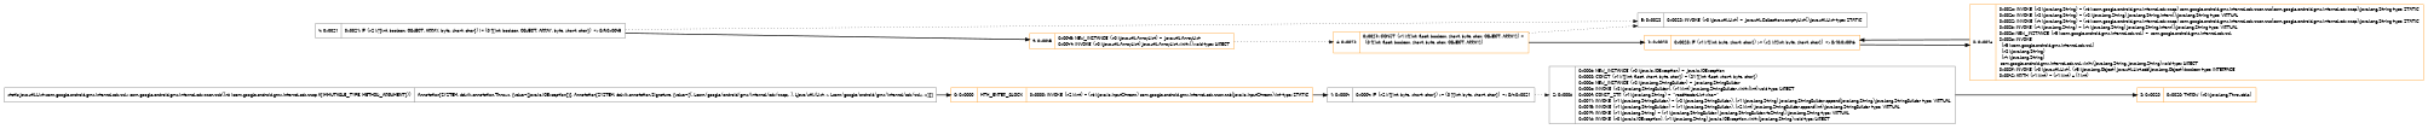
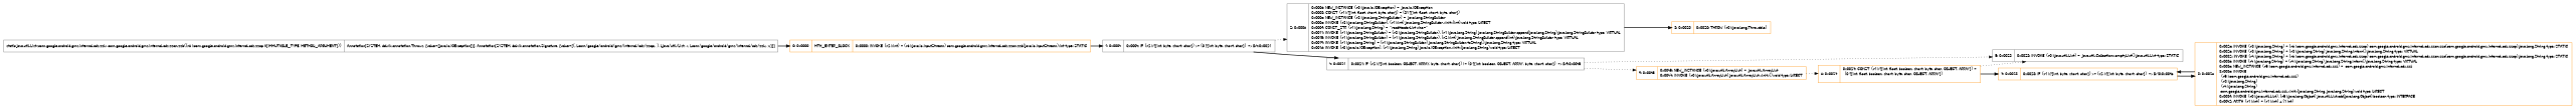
  digraph {
    fontname="Patrick Hand"
    rankdir=LR
    node [color=darkorange fontname="Patrick Hand" shape=record]
    edge [fontname="Patrick Hand" style=bold]
    n1 [label="{0\:\ 0x0000|MTH_ENTER_BLOCK\l|0x0000: INVOKE  (r2 I:int) = (r6 I:java.io.InputStream) com.google.android.gms.internal.ads.zzan.zzb(java.io.InputStream):int type: STATIC \l}"]
    n2 [color=gray40 label="{1\:\ 0x0004|0x0004: IF  (r2 I:?[int, byte, short, char]) \>= (0 ?[int, byte, short, char])  \-\> B:4:0x0021 \l}"]
    n3 [color=gray40 label="{2\:\ 0x0006|0x0006: NEW_INSTANCE  (r0 I:java.io.IOException) =  java.io.IOException \l0x0008: CONST  (r1 I:?[int, float, short, byte, char]) = (31 ?[int, float, short, byte, char]) \l0x000a: NEW_INSTANCE  (r3 I:java.lang.StringBuilder) =  java.lang.StringBuilder \l0x000c: INVOKE  (r3 I:java.lang.StringBuilder), (r1 I:int) java.lang.StringBuilder.\<init\>(int):void type: DIRECT \l0x000f: CONST_STR  (r1 I:java.lang.String) =  \"readHeaderList size=\" \l0x0011: INVOKE  (r1 I:java.lang.StringBuilder) = (r3 I:java.lang.StringBuilder), (r1 I:java.lang.String) java.lang.StringBuilder.append(java.lang.String):java.lang.StringBuilder type: VIRTUAL \l0x0015: INVOKE  (r1 I:java.lang.StringBuilder) = (r1 I:java.lang.StringBuilder), (r2 I:int) java.lang.StringBuilder.append(int):java.lang.StringBuilder type: VIRTUAL \l0x0019: INVOKE  (r1 I:java.lang.String) = (r1 I:java.lang.StringBuilder) java.lang.StringBuilder.toString():java.lang.String type: VIRTUAL \l0x001d: INVOKE  (r0 I:java.io.IOException), (r1 I:java.lang.String) java.io.IOException.\<init\>(java.lang.String):void type: DIRECT \l}"]
    n4 [color=gray40 label="{4\:\ 0x0021|0x0021: IF  (r2 I:?[int, boolean, OBJECT, ARRAY, byte, short, char]) != (0 ?[int, boolean, OBJECT, ARRAY, byte, short, char])  \-\> B:9:0x0045 \l}"]
    n5 [label="{3\:\ 0x0020|0x0020: THROW  (r0 I:java.lang.Throwable) \l}"]
    n6 [color=gray40 label="{5\:\ 0x0023|0x0023: INVOKE  (r0 I:java.util.List) =  java.util.Collections.emptyList():java.util.List type: STATIC \l}"]
    n7 [label="{9\:\ 0x0045|0x0045: NEW_INSTANCE  (r0 I:java.util.ArrayList) =  java.util.ArrayList \l0x0047: INVOKE  (r0 I:java.util.ArrayList) java.util.ArrayList.\<init\>():void type: DIRECT \l}"]
    n8 [label="{6\:\ 0x0027|0x0027: CONST  (r1 I:?[int, float, boolean, short, byte, char, OBJECT, ARRAY]) = \l  (0 ?[int, float, boolean, short, byte, char, OBJECT, ARRAY])\l \l}"]
    n9 [label="{7\:\ 0x0028|0x0028: IF  (r1 I:?[int, byte, short, char]) \>= (r2 I:?[int, byte, short, char])  \-\> B:10:0x004b \l}"]
    n10 [label="{8\:\ 0x002a|0x002a: INVOKE  (r3 I:java.lang.String) = (r6 I:com.google.android.gms.internal.ads.zzap) com.google.android.gms.internal.ads.zzan.zza(com.google.android.gms.internal.ads.zzap):java.lang.String type: STATIC \l0x002e: INVOKE  (r3 I:java.lang.String) = (r3 I:java.lang.String) java.lang.String.intern():java.lang.String type: VIRTUAL \l0x0032: INVOKE  (r4 I:java.lang.String) = (r6 I:com.google.android.gms.internal.ads.zzap) com.google.android.gms.internal.ads.zzan.zza(com.google.android.gms.internal.ads.zzap):java.lang.String type: STATIC \l0x0036: INVOKE  (r4 I:java.lang.String) = (r4 I:java.lang.String) java.lang.String.intern():java.lang.String type: VIRTUAL \l0x003a: NEW_INSTANCE  (r5 I:com.google.android.gms.internal.ads.zzl) =  com.google.android.gms.internal.ads.zzl \l8x003c: INVOKE  \l  (r5 I:com.google.android.gms.internal.ads.zzl)\l  (r3 I:java.lang.String)\l  (r4 I:java.lang.String)\l com.google.android.gms.internal.ads.zzl.\<init\>(java.lang.String, java.lang.String):void type: DIRECT \l0x003f: INVOKE  (r0 I:java.util.List), (r5 I:java.lang.Object) java.util.List.add(java.lang.Object):boolean type: INTERFACE \l0x0042: ARITH  (r1 I:int) = (r1 I:int) + (1 int) \l}"]
    n11 [color=gray40 label="{static java.util.List\<com.google.android.gms.internal.ads.zzl\> com.google.android.gms.internal.ads.zzan.zzb((r6 I:com.google.android.gms.internal.ads.zzap A[IMMUTABLE_TYPE, METHOD_ARGUMENT]))  | Annotation[SYSTEM, dalvik.annotation.Throws, \{value=[java.io.IOException]\}], Annotation[SYSTEM, dalvik.annotation.Signature, \{value=[(, Lcom\/google\/android\/gms\/internal\/ads\/zzap;, ), Ljava\/util\/List, \<, Lcom\/google\/android\/gms\/internal\/ads\/zzl;, \>;]\}]\l}"]
    n1 -> n2
    n2 -> n3 [style=dotted]
+   n2 -> n4
    n3 -> n5
    n4 -> n6 [style=dotted]
-   n4 -> n7
+   n4 -> n7 [style=dotted]
    n7 -> n8 [style=dotted]
    n8 -> n6 [style=dotted]
    n8 -> n9
    n9 -> n10
    n10 -> n9
    n11 -> n1
  }
